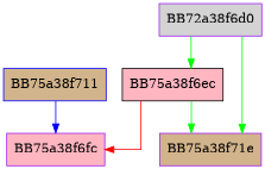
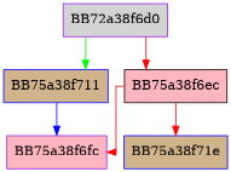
  digraph {
    splines=ortho
    node [color=purple fillcolor=tan shape=box style=filled]
    edge [color=green]
    n1 [fillcolor=lightgrey label=BB72a38f6d0]
    BB75a38f711 [color=blue]
    BB75a38f6ec [color=black fillcolor=lightpink]
    BB75a38f6fc [fillcolor=lightpink]
-   BB75a38f71e
-   n1 -> BB75a38f71e
-   n1 -> BB75a38f6ec
+   BB75a38f71e [color=blue]
+   n1 -> BB75a38f711
+   n1 -> BB75a38f6ec [color=red]
    BB75a38f711 -> BB75a38f6fc [color=blue]
    BB75a38f6ec -> BB75a38f6fc [color=red]
-   BB75a38f6ec -> BB75a38f71e
+   BB75a38f6ec -> BB75a38f71e [color=red]
  }
